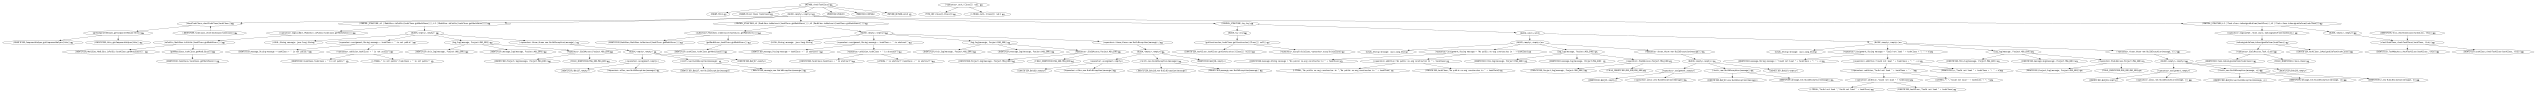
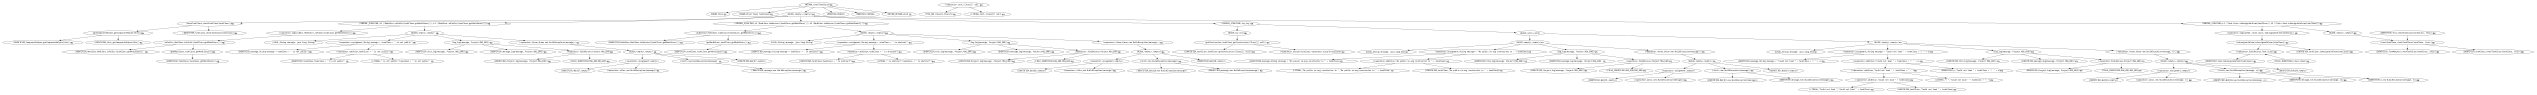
  digraph {
    fontname="IBM Plex Mono"
    node [fontname="IBM Plex Mono"]
    edge [fontname="IBM Plex Mono"]
    n1 [label=<(METHOD,checkTaskClass)<SUB>955</SUB>>]
    n2 [label=<(PARAM,this)<SUB>955</SUB>>]
    n3 [label=<(PARAM,final Class taskClass)<SUB>955</SUB>>]
    n4 [label=<(BLOCK,&lt;empty&gt;,&lt;empty&gt;)<SUB>955</SUB>>]
    n5 [label=<(MODIFIER,PUBLIC)>]
    n6 [label=<(MODIFIER,VIRTUAL)>]
    n7 [label=<(METHOD_RETURN,void)<SUB>955</SUB>>]
    n8 [label=<(checkTaskClass,checkTaskClass(taskClass))<SUB>956</SUB>>]
    n9 [label=<(CONTROL_STRUCTURE,if (!Modifier.isPublic(taskClass.getModifiers())),if (!Modifier.isPublic(taskClass.getModifiers())))<SUB>958</SUB>>]
    n10 [label=<(CONTROL_STRUCTURE,if (Modifier.isAbstract(taskClass.getModifiers())),if (Modifier.isAbstract(taskClass.getModifiers())))<SUB>963</SUB>>]
    n11 [label=<(CONTROL_STRUCTURE,try,try)<SUB>978</SUB>>]
    n12 [label=<(CONTROL_STRUCTURE,if (!Task.class.isAssignableFrom(taskClass)),if (!Task.class.isAssignableFrom(taskClass)))<SUB>982</SUB>>]
    n13 [label=<(getComponentHelper,getComponentHelper(this))<SUB>956</SUB>>]
    n14 [label=<(IDENTIFIER,taskClass,checkTaskClass(taskClass))<SUB>956</SUB>>]
    n15 [label=<(&lt;operator&gt;.logicalNot,!Modifier.isPublic(taskClass.getModifiers()))<SUB>958</SUB>>]
    n16 [label=<(BLOCK,&lt;empty&gt;,&lt;empty&gt;)<SUB>958</SUB>>]
    n17 [label=<(isAbstract,Modifier.isAbstract(taskClass.getModifiers()))<SUB>963</SUB>>]
    n18 [label=<(BLOCK,&lt;empty&gt;,&lt;empty&gt;)<SUB>963</SUB>>]
    n19 [label=<(BLOCK,try,try)<SUB>968</SUB>>]
    n20 [label=<(BLOCK,catch,catch)>]
    n21 [label=<(&lt;operator&gt;.logicalNot,!Task.class.isAssignableFrom(taskClass))<SUB>982</SUB>>]
    n22 [label=<(BLOCK,&lt;empty&gt;,&lt;empty&gt;)<SUB>982</SUB>>]
    n23 [label=<(IDENTIFIER,ComponentHelper,getComponentHelper(this))<SUB>956</SUB>>]
    n24 [label=<(IDENTIFIER,this,getComponentHelper(this))<SUB>956</SUB>>]
    n25 [label=<(isPublic,Modifier.isPublic(taskClass.getModifiers()))<SUB>958</SUB>>]
    n26 [label=<(LOCAL,String message: java.lang.String)>]
    n27 [label=<(&lt;operator&gt;.assignment,String message = taskClass + &quot; is not public&quot;)<SUB>959</SUB>>]
    n28 [label=<(log,log(message, Project.MSG_ERR))<SUB>960</SUB>>]
    n29 [label=<(&lt;operator&gt;.throw,throw new BuildException(message);)<SUB>961</SUB>>]
    n30 [label=<(IDENTIFIER,Modifier,Modifier.isPublic(taskClass.getModifiers()))<SUB>958</SUB>>]
    n31 [label=<(getModifiers,taskClass.getModifiers())<SUB>958</SUB>>]
    n32 [label=<(IDENTIFIER,taskClass,taskClass.getModifiers())<SUB>958</SUB>>]
    n33 [label=<(IDENTIFIER,message,String message = taskClass + &quot; is not public&quot;)<SUB>959</SUB>>]
    n34 [label=<(&lt;operator&gt;.addition,taskClass + &quot; is not public&quot;)<SUB>959</SUB>>]
    n35 [label=<(IDENTIFIER,this,log(message, Project.MSG_ERR))<SUB>960</SUB>>]
    n36 [label=<(IDENTIFIER,message,log(message, Project.MSG_ERR))<SUB>960</SUB>>]
    n37 [label=<(&lt;operator&gt;.fieldAccess,Project.MSG_ERR)<SUB>960</SUB>>]
    n38 [label=<(BLOCK,&lt;empty&gt;,&lt;empty&gt;)<SUB>961</SUB>>]
    n39 [label=<(IDENTIFIER,taskClass,taskClass + &quot; is not public&quot;)<SUB>959</SUB>>]
    n40 [label=<(LITERAL,&quot; is not public&quot;,taskClass + &quot; is not public&quot;)<SUB>959</SUB>>]
    n41 [label=<(IDENTIFIER,Project,log(message, Project.MSG_ERR))<SUB>960</SUB>>]
    n42 [label=<(FIELD_IDENTIFIER,MSG_ERR,MSG_ERR)<SUB>960</SUB>>]
    n43 [label=<(&lt;operator&gt;.assignment,&lt;empty&gt;)>]
    n44 [label=<(&lt;init&gt;,new BuildException(message))<SUB>961</SUB>>]
    n45 [label=<(IDENTIFIER,$obj17,&lt;empty&gt;)>]
    n46 [label=<(IDENTIFIER,$obj17,&lt;empty&gt;)>]
    n47 [label=<(&lt;operator&gt;.alloc,new BuildException(message))<SUB>961</SUB>>]
-   n48 [label=<(IDENTIFIER,$obj17,new BuildException(message))>]
    n49 [label=<(IDENTIFIER,message,new BuildException(message))<SUB>961</SUB>>]
    n50 [label=<(IDENTIFIER,Modifier,Modifier.isAbstract(taskClass.getModifiers()))<SUB>963</SUB>>]
    n51 [label=<(getModifiers,taskClass.getModifiers())<SUB>963</SUB>>]
    n52 [label=<(LOCAL,String message: java.lang.String)>]
    n53 [label=<(&lt;operator&gt;.assignment,String message = taskClass + &quot; is abstract&quot;)<SUB>964</SUB>>]
    n54 [label=<(log,log(message, Project.MSG_ERR))<SUB>965</SUB>>]
    n55 [label=<(&lt;operator&gt;.throw,throw new BuildException(message);)<SUB>966</SUB>>]
    n56 [label=<(IDENTIFIER,taskClass,taskClass.getModifiers())<SUB>963</SUB>>]
    n57 [label=<(IDENTIFIER,message,String message = taskClass + &quot; is abstract&quot;)<SUB>964</SUB>>]
    n58 [label=<(&lt;operator&gt;.addition,taskClass + &quot; is abstract&quot;)<SUB>964</SUB>>]
    n59 [label=<(IDENTIFIER,this,log(message, Project.MSG_ERR))<SUB>965</SUB>>]
    n60 [label=<(IDENTIFIER,message,log(message, Project.MSG_ERR))<SUB>965</SUB>>]
    n61 [label=<(&lt;operator&gt;.fieldAccess,Project.MSG_ERR)<SUB>965</SUB>>]
    n62 [label=<(BLOCK,&lt;empty&gt;,&lt;empty&gt;)<SUB>966</SUB>>]
    n63 [label=<(IDENTIFIER,taskClass,taskClass + &quot; is abstract&quot;)<SUB>964</SUB>>]
    n64 [label=<(LITERAL,&quot; is abstract&quot;,taskClass + &quot; is abstract&quot;)<SUB>964</SUB>>]
    n65 [label=<(IDENTIFIER,Project,log(message, Project.MSG_ERR))<SUB>965</SUB>>]
    n66 [label=<(FIELD_IDENTIFIER,MSG_ERR,MSG_ERR)<SUB>965</SUB>>]
    n67 [label=<(&lt;operator&gt;.assignment,&lt;empty&gt;)>]
    n68 [label=<(&lt;init&gt;,new BuildException(message))<SUB>966</SUB>>]
    n69 [label=<(IDENTIFIER,$obj18,&lt;empty&gt;)>]
    n70 [label=<(IDENTIFIER,$obj18,&lt;empty&gt;)>]
    n71 [label=<(&lt;operator&gt;.alloc,new BuildException(message))<SUB>966</SUB>>]
    n72 [label=<(IDENTIFIER,$obj18,new BuildException(message))>]
    n73 [label=<(IDENTIFIER,message,new BuildException(message))<SUB>966</SUB>>]
    n74 [label=<(getConstructor,taskClass.getConstructor((Class[]) null))<SUB>969</SUB>>]
    n75 [label=<(BLOCK,&lt;empty&gt;,&lt;empty&gt;)<SUB>972</SUB>>]
    n76 [label=<(BLOCK,&lt;empty&gt;,&lt;empty&gt;)<SUB>977</SUB>>]
    n77 [label=<(IDENTIFIER,taskClass,taskClass.getConstructor((Class[]) null))<SUB>969</SUB>>]
    n78 [label=<(&lt;operator&gt;.arrayInitializer,&lt;operator&gt;.arrayInitializer)<SUB>969</SUB>>]
    n79 [label=<(&lt;operator&gt;.cast,(Class[]) null)<SUB>969</SUB>>]
    n80 [label=<(TYPE_REF,Class[],Class[])<SUB>969</SUB>>]
    n81 [label=<(LITERAL,null,(Class[]) null)<SUB>969</SUB>>]
    n82 [label=<(LOCAL,String message: java.lang.String)>]
    n83 [label=<(&lt;operator&gt;.assignment,String message = &quot;No public no-arg constructor in &quot; + taskClass)<SUB>973</SUB>>]
    n84 [label=<(log,log(message, Project.MSG_ERR))<SUB>975</SUB>>]
    n85 [label=<(&lt;operator&gt;.throw,throw new BuildException(message);)<SUB>976</SUB>>]
    n86 [label=<(LOCAL,String message: java.lang.String)>]
    n87 [label=<(&lt;operator&gt;.assignment,String message = &quot;Could not load &quot; + taskClass + &quot;: &quot; + e)<SUB>978</SUB>>]
    n88 [label=<(log,log(message, Project.MSG_ERR))<SUB>979</SUB>>]
    n89 [label=<(&lt;operator&gt;.throw,throw new BuildException(message, e);)<SUB>980</SUB>>]
    n90 [label=<(IDENTIFIER,message,String message = &quot;No public no-arg constructor in &quot; + taskClass)<SUB>973</SUB>>]
    n91 [label=<(&lt;operator&gt;.addition,&quot;No public no-arg constructor in &quot; + taskClass)<SUB>973</SUB>>]
    n92 [label=<(IDENTIFIER,this,log(message, Project.MSG_ERR))<SUB>975</SUB>>]
    n93 [label=<(IDENTIFIER,message,log(message, Project.MSG_ERR))<SUB>975</SUB>>]
    n94 [label=<(&lt;operator&gt;.fieldAccess,Project.MSG_ERR)<SUB>975</SUB>>]
    n95 [label=<(BLOCK,&lt;empty&gt;,&lt;empty&gt;)<SUB>976</SUB>>]
    n96 [label=<(LITERAL,&quot;No public no-arg constructor in &quot;,&quot;No public no-arg constructor in &quot; + taskClass)<SUB>973</SUB>>]
    n97 [label=<(IDENTIFIER,taskClass,&quot;No public no-arg constructor in &quot; + taskClass)<SUB>974</SUB>>]
    n98 [label=<(IDENTIFIER,Project,log(message, Project.MSG_ERR))<SUB>975</SUB>>]
    n99 [label=<(FIELD_IDENTIFIER,MSG_ERR,MSG_ERR)<SUB>975</SUB>>]
    n100 [label=<(&lt;operator&gt;.assignment,&lt;empty&gt;)>]
    n101 [label=<(&lt;init&gt;,new BuildException(message))<SUB>976</SUB>>]
    n102 [label=<(IDENTIFIER,$obj19,&lt;empty&gt;)>]
    n103 [label=<(IDENTIFIER,$obj19,&lt;empty&gt;)>]
    n104 [label=<(&lt;operator&gt;.alloc,new BuildException(message))<SUB>976</SUB>>]
    n105 [label=<(IDENTIFIER,$obj19,new BuildException(message))>]
    n106 [label=<(IDENTIFIER,message,new BuildException(message))<SUB>976</SUB>>]
    n107 [label=<(IDENTIFIER,message,String message = &quot;Could not load &quot; + taskClass + &quot;: &quot; + e)<SUB>978</SUB>>]
    n108 [label=<(&lt;operator&gt;.addition,&quot;Could not load &quot; + taskClass + &quot;: &quot; + e)<SUB>978</SUB>>]
    n109 [label=<(IDENTIFIER,this,log(message, Project.MSG_ERR))<SUB>979</SUB>>]
    n110 [label=<(IDENTIFIER,message,log(message, Project.MSG_ERR))<SUB>979</SUB>>]
    n111 [label=<(&lt;operator&gt;.fieldAccess,Project.MSG_ERR)<SUB>979</SUB>>]
    n112 [label=<(BLOCK,&lt;empty&gt;,&lt;empty&gt;)<SUB>980</SUB>>]
    n113 [label=<(&lt;operator&gt;.addition,&quot;Could not load &quot; + taskClass + &quot;: &quot;)<SUB>978</SUB>>]
    n114 [label=<(IDENTIFIER,e,&quot;Could not load &quot; + taskClass + &quot;: &quot; + e)<SUB>978</SUB>>]
    n115 [label=<(&lt;operator&gt;.addition,&quot;Could not load &quot; + taskClass)<SUB>978</SUB>>]
    n116 [label=<(LITERAL,&quot;: &quot;,&quot;Could not load &quot; + taskClass + &quot;: &quot;)<SUB>978</SUB>>]
    n117 [label=<(LITERAL,&quot;Could not load &quot;,&quot;Could not load &quot; + taskClass)<SUB>978</SUB>>]
    n118 [label=<(IDENTIFIER,taskClass,&quot;Could not load &quot; + taskClass)<SUB>978</SUB>>]
    n119 [label=<(IDENTIFIER,Project,log(message, Project.MSG_ERR))<SUB>979</SUB>>]
    n120 [label=<(FIELD_IDENTIFIER,MSG_ERR,MSG_ERR)<SUB>979</SUB>>]
    n121 [label=<(&lt;operator&gt;.assignment,&lt;empty&gt;)>]
    n122 [label=<(&lt;init&gt;,new BuildException(message, e))<SUB>980</SUB>>]
    n123 [label=<(IDENTIFIER,$obj20,&lt;empty&gt;)>]
    n124 [label=<(IDENTIFIER,$obj20,&lt;empty&gt;)>]
    n125 [label=<(&lt;operator&gt;.alloc,new BuildException(message, e))<SUB>980</SUB>>]
    n126 [label=<(IDENTIFIER,$obj20,new BuildException(message, e))>]
    n127 [label=<(IDENTIFIER,message,new BuildException(message, e))<SUB>980</SUB>>]
    n128 [label=<(IDENTIFIER,e,new BuildException(message, e))<SUB>980</SUB>>]
    n129 [label=<(isAssignableFrom,isAssignableFrom(taskClass))<SUB>982</SUB>>]
    n130 [label=<(checkTaskClass,checkTaskClass(taskClass, this))<SUB>983</SUB>>]
    n131 [label=<(&lt;operator&gt;.fieldAccess,Task.class)<SUB>982</SUB>>]
    n132 [label=<(IDENTIFIER,taskClass,isAssignableFrom(taskClass))<SUB>982</SUB>>]
    n133 [label=<(IDENTIFIER,Task,isAssignableFrom(taskClass))<SUB>982</SUB>>]
    n134 [label=<(FIELD_IDENTIFIER,class,class)<SUB>982</SUB>>]
    n135 [label=<(IDENTIFIER,TaskAdapter,checkTaskClass(taskClass, this))<SUB>983</SUB>>]
    n136 [label=<(IDENTIFIER,taskClass,checkTaskClass(taskClass, this))<SUB>983</SUB>>]
    n137 [label=<(IDENTIFIER,this,checkTaskClass(taskClass, this))<SUB>983</SUB>>]
    n1 -> n2
    n1 -> n3
    n1 -> n4
    n1 -> n5
    n1 -> n6
    n1 -> n7
    n4 -> n8
    n4 -> n9
    n4 -> n10
    n4 -> n11
    n4 -> n12
    n8 -> n13
-   n14 -> n8
+   n8 -> n14
    n9 -> n15
    n9 -> n16
    n10 -> n17
    n10 -> n18
    n11 -> n19
    n11 -> n20
    n12 -> n21
    n12 -> n22
    n13 -> n23
    n13 -> n24
    n15 -> n25
    n16 -> n26
    n16 -> n27
    n16 -> n28
    n16 -> n29
    n17 -> n50
    n17 -> n51
    n18 -> n52
    n18 -> n53
    n18 -> n54
    n18 -> n55
    n19 -> n74
    n20 -> n75
    n20 -> n76
    n21 -> n129
    n22 -> n130
    n25 -> n30
    n25 -> n31
    n27 -> n33
    n27 -> n34
    n28 -> n35
    n28 -> n36
    n28 -> n37
    n29 -> n38
    n31 -> n32
    n34 -> n39
    n34 -> n40
    n37 -> n41
    n37 -> n42
    n38 -> n43
    n38 -> n44
    n38 -> n45
    n43 -> n46
    n43 -> n47
-   n44 -> n48
    n44 -> n49
    n51 -> n56
    n53 -> n57
    n53 -> n58
    n54 -> n59
    n54 -> n60
    n54 -> n61
    n55 -> n62
    n58 -> n63
    n58 -> n64
    n61 -> n65
    n61 -> n66
    n62 -> n67
    n62 -> n68
    n62 -> n69
    n67 -> n70
    n67 -> n71
    n68 -> n72
    n68 -> n73
    n74 -> n77
    n74 -> n78
    n75 -> n82
    n75 -> n83
    n75 -> n84
    n75 -> n85
    n76 -> n86
    n76 -> n87
    n76 -> n88
    n76 -> n89
    n79 -> n80
    n79 -> n81
    n83 -> n90
    n83 -> n91
    n84 -> n92
    n84 -> n93
    n84 -> n94
    n85 -> n95
    n87 -> n107
    n87 -> n108
    n88 -> n109
    n88 -> n110
    n88 -> n111
    n89 -> n112
    n91 -> n96
    n91 -> n97
    n94 -> n98
    n94 -> n99
    n95 -> n100
    n95 -> n101
    n95 -> n102
    n100 -> n103
    n100 -> n104
    n101 -> n105
    n101 -> n106
    n108 -> n113
    n108 -> n114
    n111 -> n119
    n111 -> n120
    n112 -> n121
    n112 -> n122
    n112 -> n123
    n113 -> n115
    n113 -> n116
    n115 -> n117
    n115 -> n118
    n121 -> n124
    n121 -> n125
    n122 -> n126
    n122 -> n127
    n122 -> n128
    n129 -> n131
    n129 -> n132
    n130 -> n135
    n130 -> n136
    n131 -> n133
-   n131 -> n134
+   n134 -> n131
    n137 -> n130
  }
